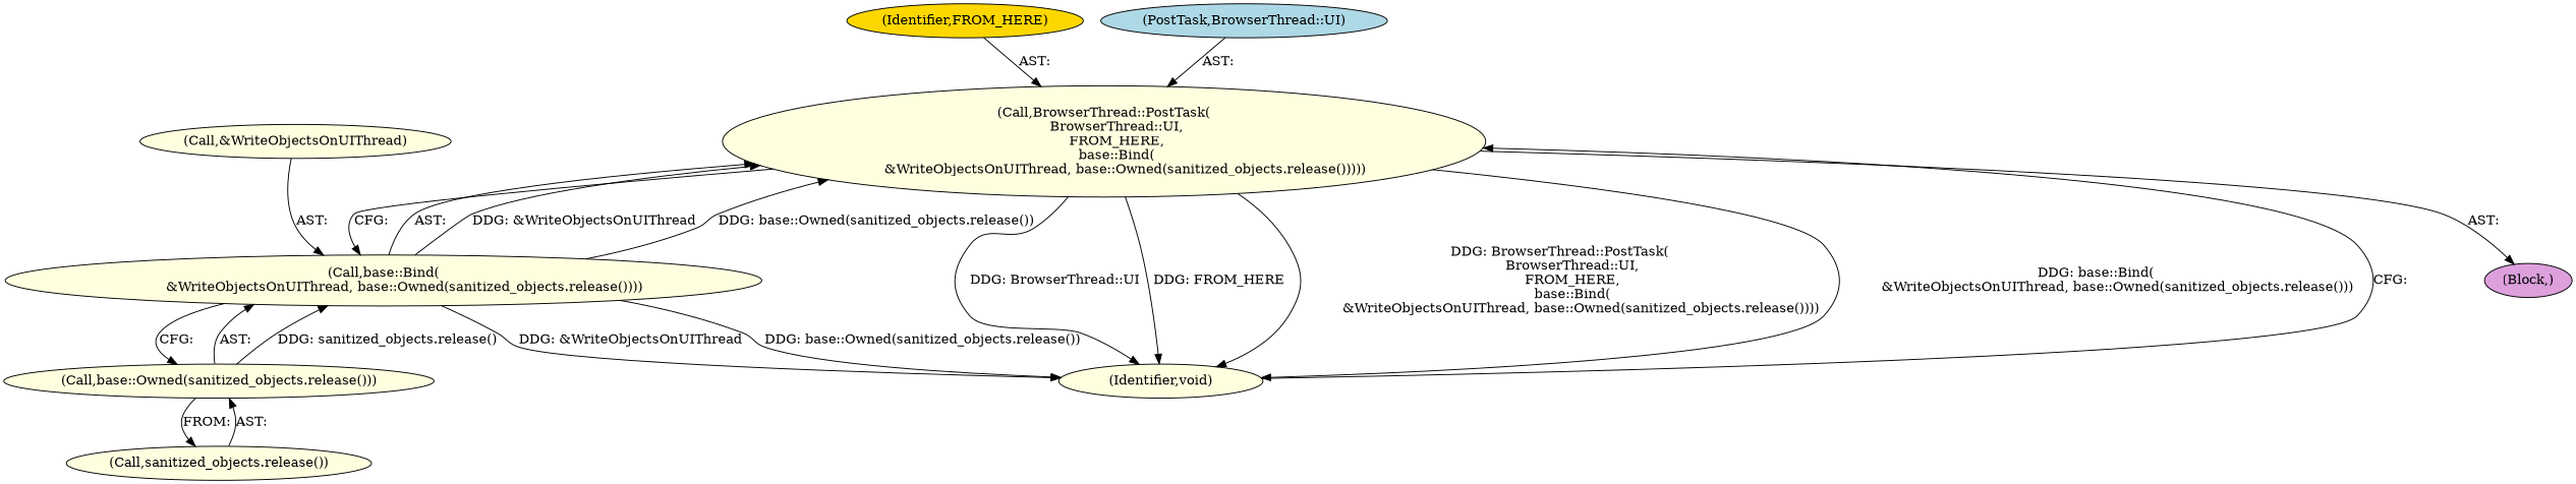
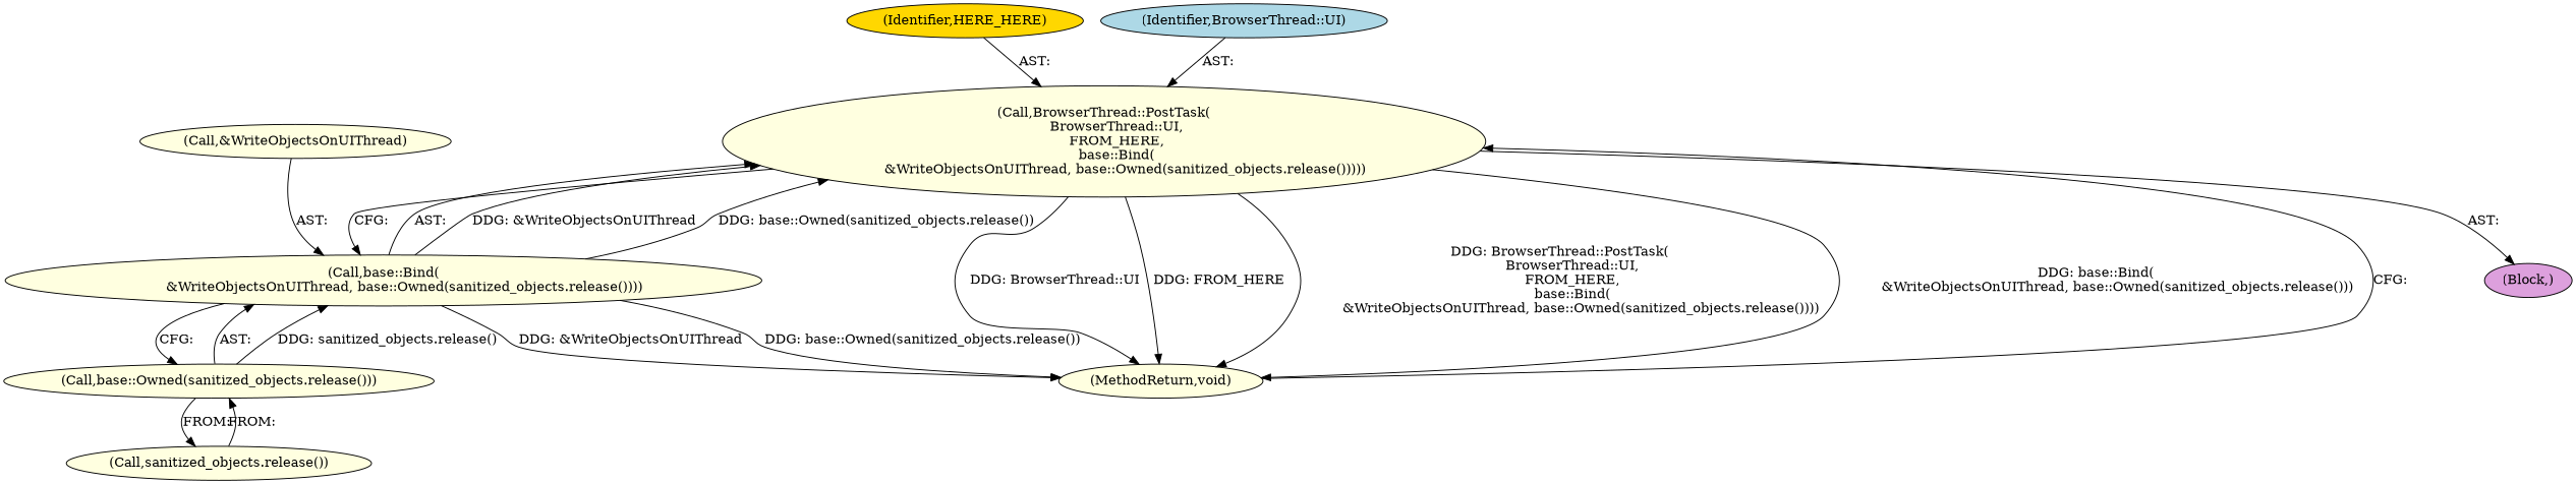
  digraph {
    node [fillcolor=lightyellow style=filled]
    n1 [label="(Call,BrowserThread::PostTask(\n      BrowserThread::UI,\n      FROM_HERE,\n      base::Bind(\n          &WriteObjectsOnUIThread, base::Owned(sanitized_objects.release()))))"]
    n2 [label="(Call,base::Bind(\n          &WriteObjectsOnUIThread, base::Owned(sanitized_objects.release())))"]
    n3 [fillcolor=plum label="(Block,)"]
-   n4 [label="(Identifier,void)"]
+   n4 [label="(MethodReturn,void)"]
    n5 [label="(Call,base::Owned(sanitized_objects.release()))"]
    n6 [label="(Call,sanitized_objects.release())"]
    n7 [label="(Call,&WriteObjectsOnUIThread)"]
-   n8 [fillcolor=gold label="(Identifier,FROM_HERE)"]
-   n9 [fillcolor=lightblue label="(PostTask,BrowserThread::UI)"]
+   n8 [fillcolor=gold label="(Identifier,HERE_HERE)"]
+   n9 [fillcolor=lightblue label="(Identifier,BrowserThread::UI)"]
    n1 -> n2 [label="CFG: "]
    n1 -> n3 [label="AST: "]
    n1 -> n4 [label="DDG: BrowserThread::UI"]
    n1 -> n4 [label="DDG: FROM_HERE"]
    n1 -> n4 [label="DDG: BrowserThread::PostTask(\n      BrowserThread::UI,\n      FROM_HERE,\n      base::Bind(\n          &WriteObjectsOnUIThread, base::Owned(sanitized_objects.release())))"]
    n1 -> n4 [label="DDG: base::Bind(\n          &WriteObjectsOnUIThread, base::Owned(sanitized_objects.release()))"]
    n2 -> n1 [label="AST: "]
    n2 -> n1 [label="DDG: &WriteObjectsOnUIThread"]
    n2 -> n1 [label="DDG: base::Owned(sanitized_objects.release())"]
    n2 -> n4 [label="DDG: &WriteObjectsOnUIThread"]
    n2 -> n4 [label="DDG: base::Owned(sanitized_objects.release())"]
    n2 -> n5 [label="CFG: "]
    n4 -> n1 [label="CFG: "]
    n5 -> n2 [label="AST: "]
    n5 -> n2 [label="DDG: sanitized_objects.release()"]
    n5 -> n6 [label="FROM: "]
-   n6 -> n5 [label="AST: "]
+   n6 -> n5 [label="FROM: "]
    n7 -> n2 [label="AST: "]
    n8 -> n1 [label="AST: "]
    n9 -> n1 [label="AST: "]
  }
